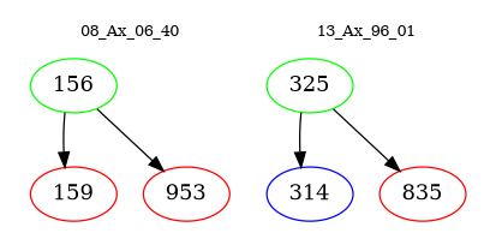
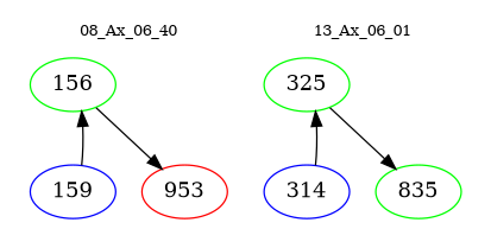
  digraph {
    node [color=green]
    edge [color=black]
    n1 [label=156]
-   n2 [color=red label=159]
+   n2 [color=blue label=159]
    n3 [color=red label=953]
    n4 [label=325]
    n5 [color=blue label=314]
-   n6 [color=red label=835]
+   n6 [label=835]
    subgraph cluster_1 {
      color=white
      fontsize=10
      label="08_Ax_06_40"
      n1
      n2
      n3
    }
    subgraph cluster_2 {
      color=white
      fontsize=10
-     label="13_Ax_96_01"
+     label="13_Ax_06_01"
      n4
      n5
      n6
    }
-   n1 -> n2
+   n2 -> n1
    n1 -> n3
-   n4 -> n5
+   n5 -> n4
    n4 -> n6
  }
